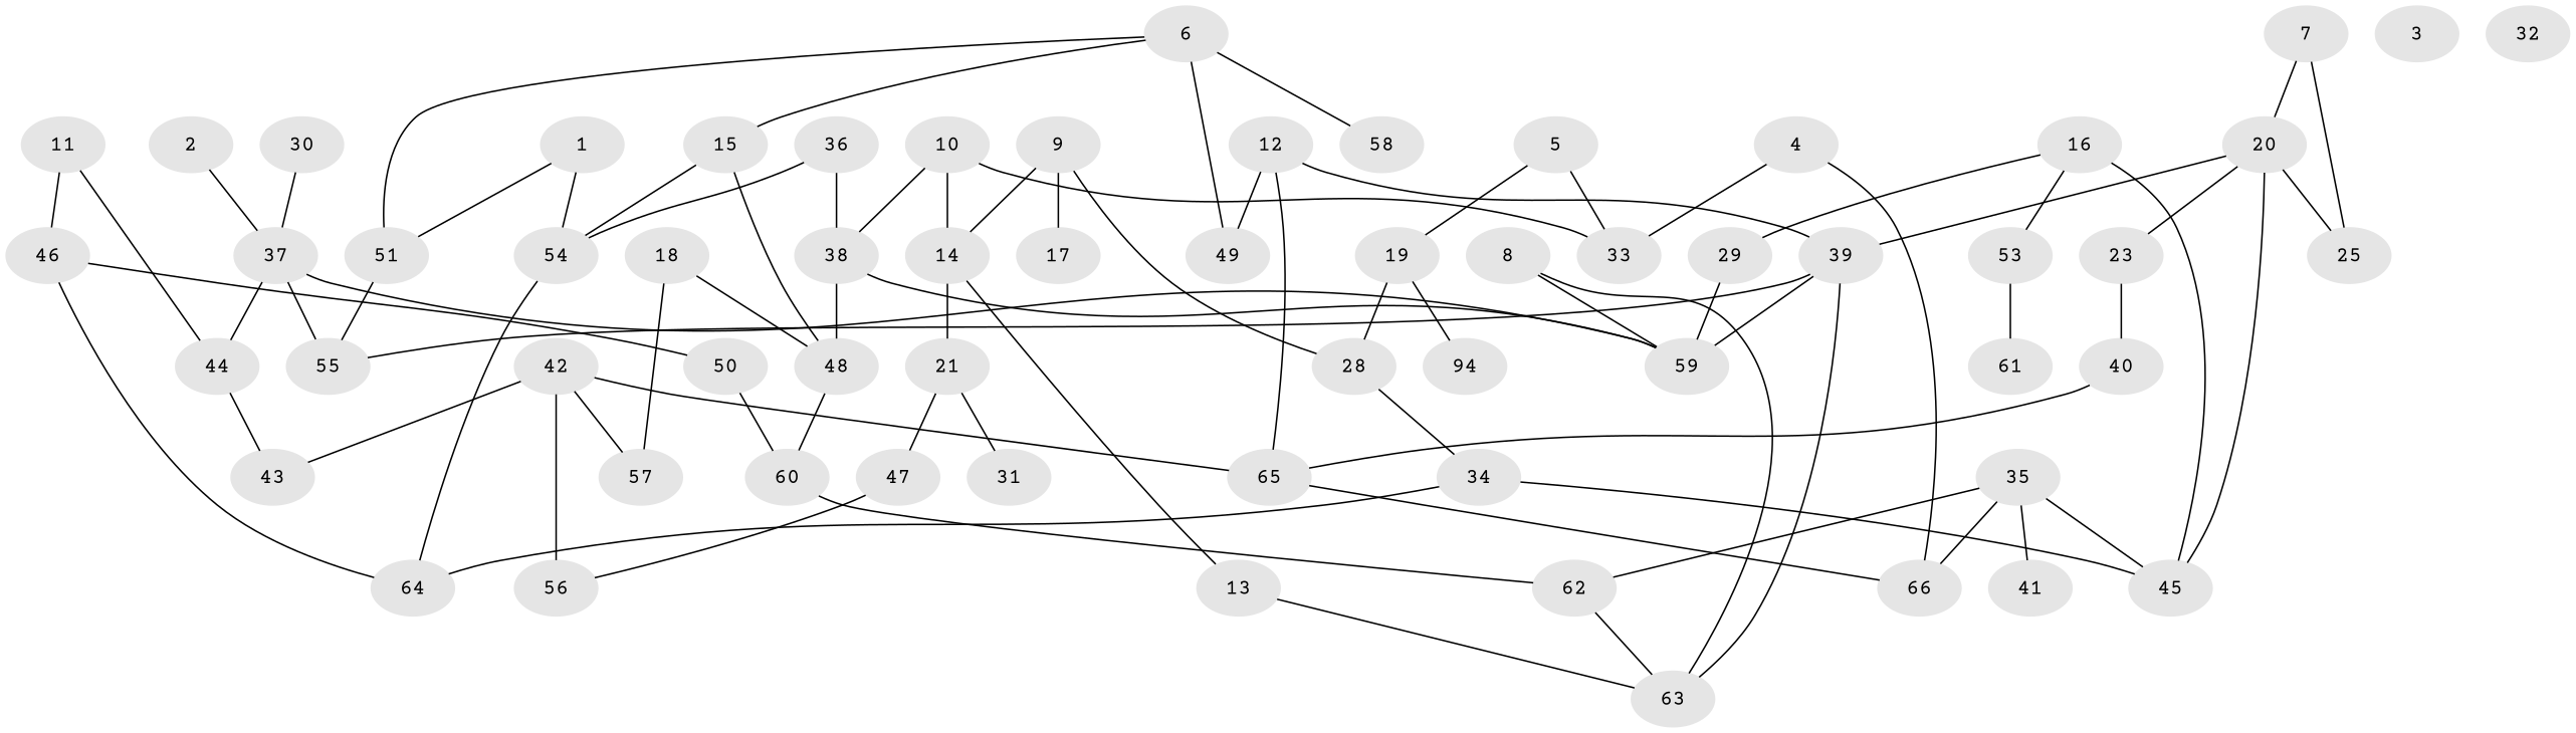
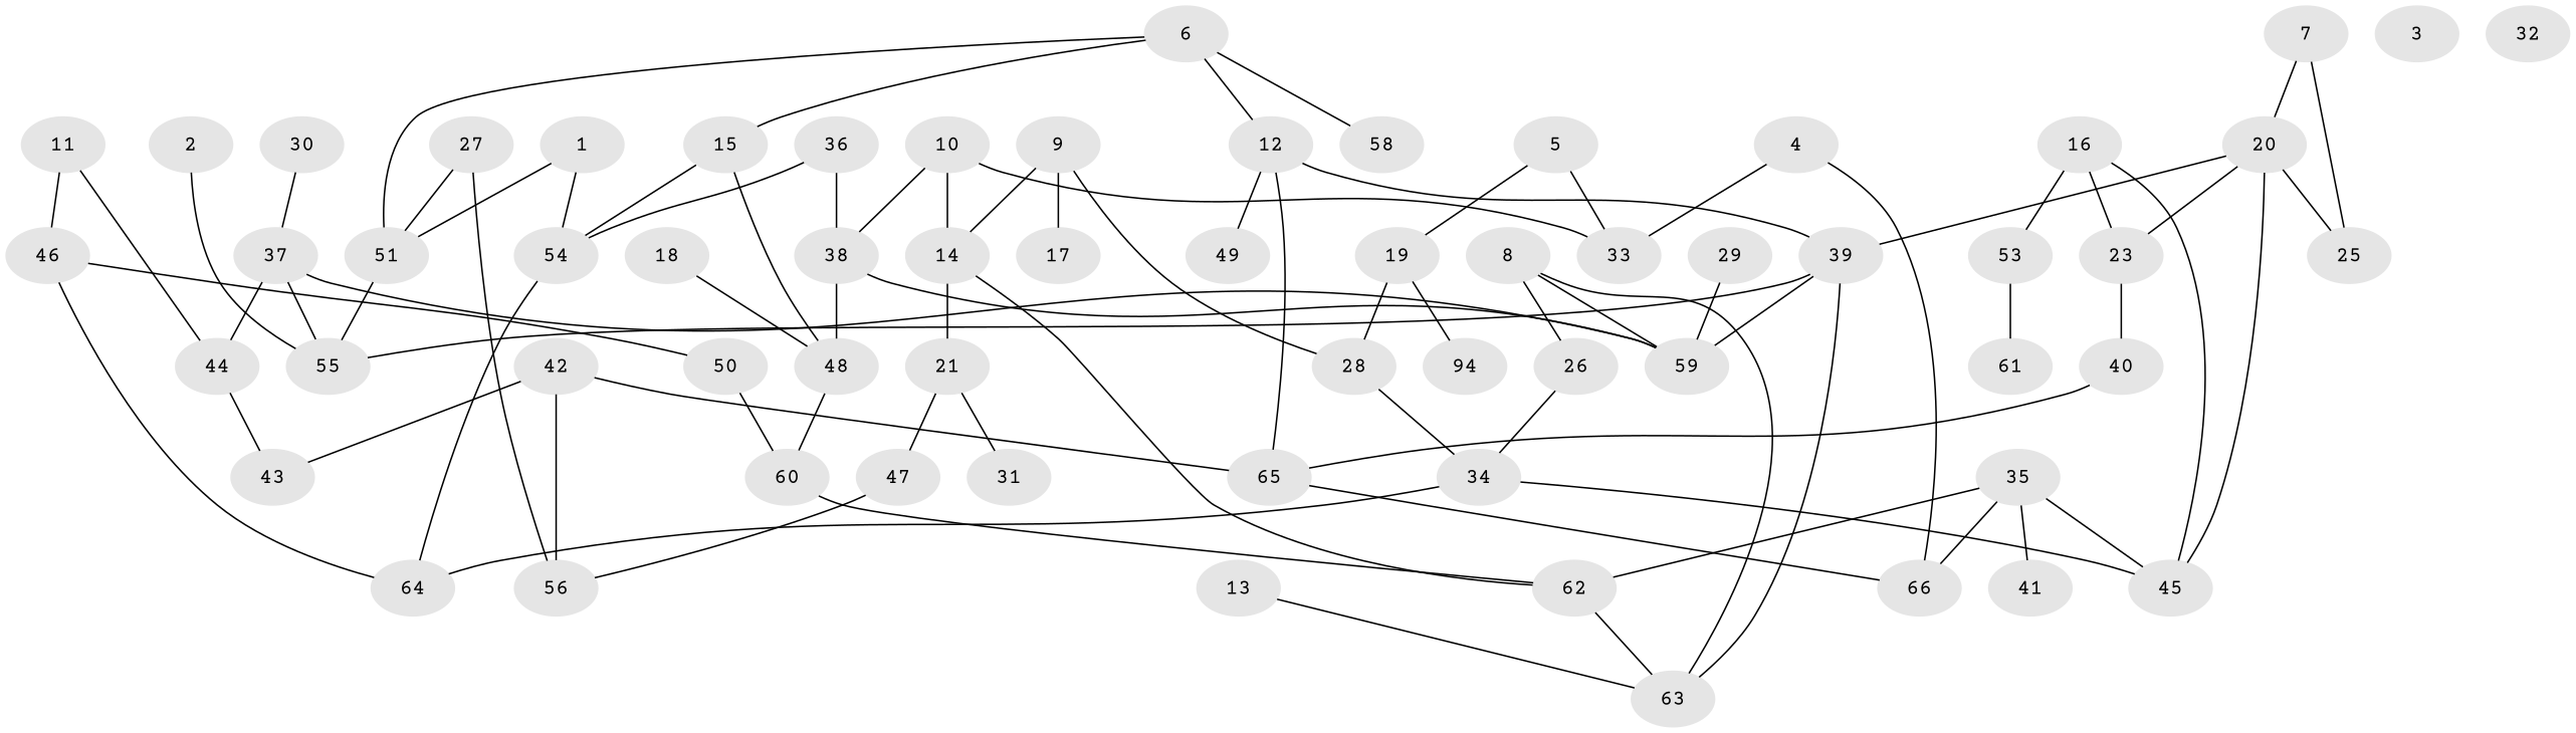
  graph {
    fontname="Courier Prime"
    node [color=gray90 fontname="Courier Prime" style=filled]
    edge [fontname="Courier Prime"]
    1
    51
    54
    55
    64
    2
    3
    4
    33
    66
    5
    19
    28
    n14 [label=94]
    6
    12
    15
    58
    39
    49
    65
    48
    62
    63
    7
    20
    25
    45
    23
    8
+   26
    59
    34
    9
    14
    17
    21
    10
    38
    11
    44
    46
    43
    50
    13
    47
    31
    56
    60
    16
    29
    53
    61
    18
-   57
    40
    42
+   27
    30
    37
    32
    35
    41
    36
    1 -- 51
    1 -- 54
    51 -- 55
    54 -- 64
-   2 -- 37
+   2 -- 55
    4 -- 33
    4 -- 66
    5 -- 33
    5 -- 19
    19 -- 28
    19 -- n14
    28 -- 34
    6 -- 51
-   6 -- 49
+   6 -- 12
    6 -- 15
    6 -- 58
    12 -- 39
    12 -- 49
    12 -- 65
    15 -- 54
    15 -- 48
    39 -- 55
    39 -- 63
    39 -- 59
    65 -- 66
    48 -- 60
    62 -- 63
    7 -- 20
    7 -- 25
    20 -- 39
    20 -- 25
    20 -- 45
    20 -- 23
    23 -- 40
    8 -- 63
+   8 -- 26
    8 -- 59
+   26 -- 34
    34 -- 64
    34 -- 45
    9 -- 28
    9 -- 14
    9 -- 17
-   14 -- 13
+   14 -- 62
    14 -- 21
    21 -- 47
    21 -- 31
    10 -- 33
    10 -- 14
    10 -- 38
    38 -- 48
    38 -- 59
    11 -- 44
    11 -- 46
    44 -- 43
    46 -- 64
    46 -- 50
    50 -- 60
    13 -- 63
    47 -- 56
    60 -- 62
    16 -- 45
-   16 -- 29
+   16 -- 23
    16 -- 53
    29 -- 59
    53 -- 61
    18 -- 48
-   18 -- 57
    40 -- 65
    42 -- 65
    42 -- 43
    42 -- 56
-   42 -- 57
+   27 -- 51
+   27 -- 56
    30 -- 37
    37 -- 55
    37 -- 59
    37 -- 44
    35 -- 66
    35 -- 62
    35 -- 45
    35 -- 41
    36 -- 54
    36 -- 38
  }
